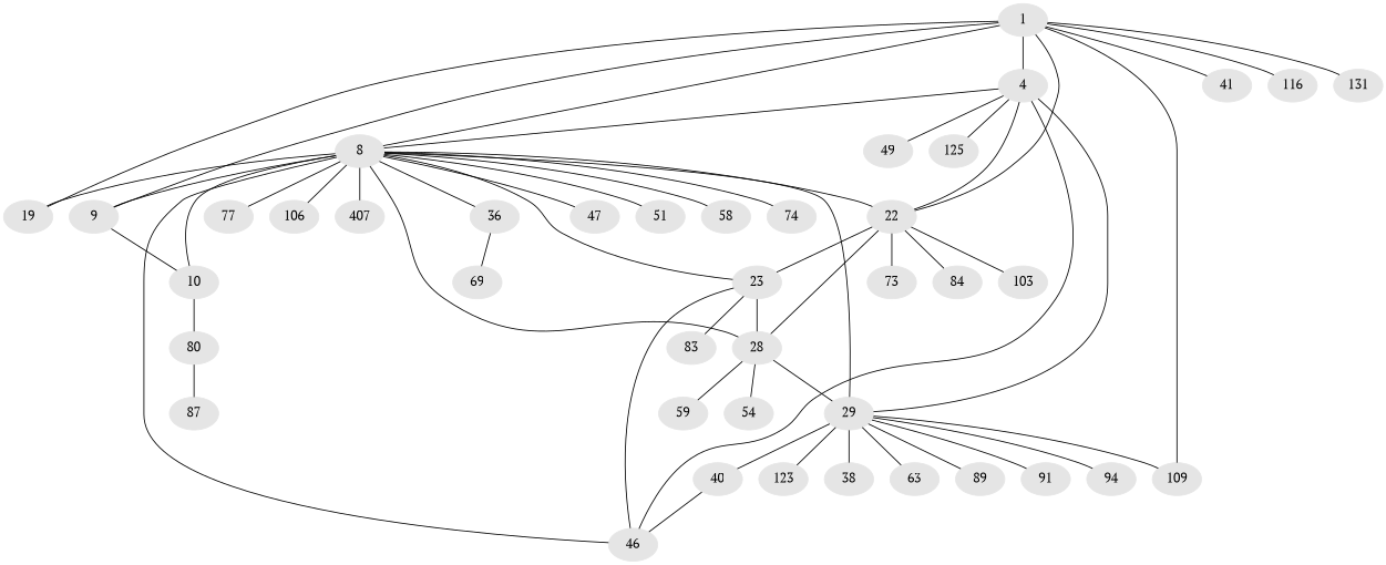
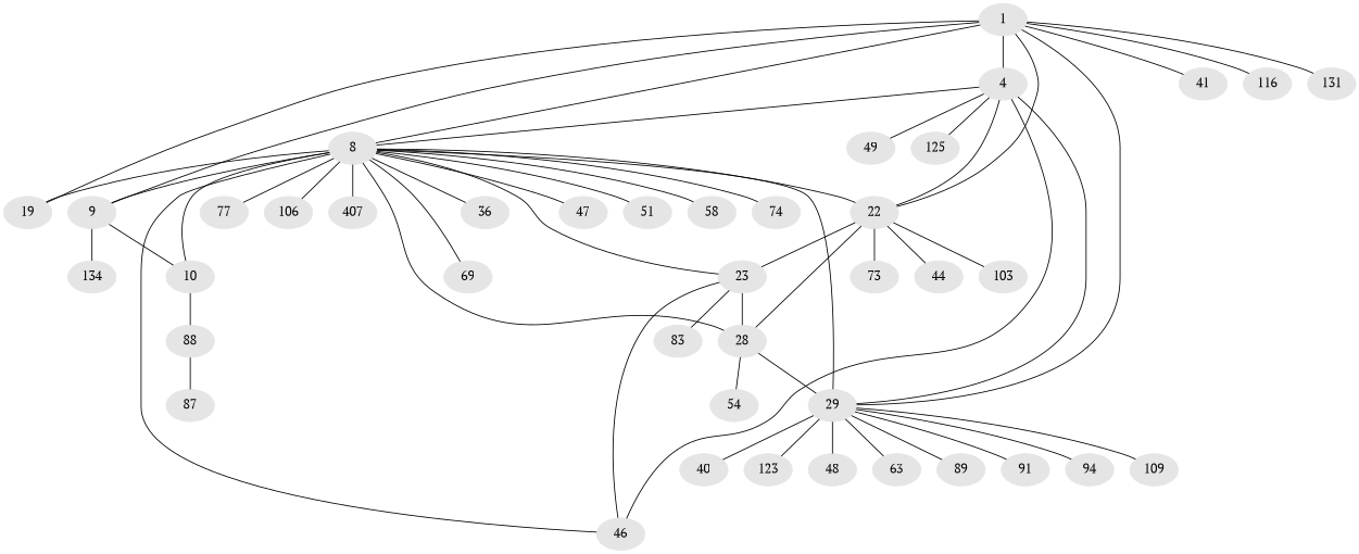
  graph {
    fontname="PT Serif"
    node [color=gray90 fontname="PT Serif" style=filled]
    edge [fontname="PT Serif"]
    1 [super="+96+65+3+2+105+104"]
    4 [super="+45+5+6+44+37"]
    8 [super="+11+140+15+68+12+13"]
    9
    19 [super="+48+20"]
    22 [super="+24+128+92+55+56+39+25"]
    29 [super="+117+31+30"]
    41
    116 [super="+136"]
    131
    46 [super="+60"]
    49
    125
    10 [super="+64"]
    23
    28 [super="+78+133+139+95"]
    36
    47
    51
    58
    69
    74
    77
    106
    n25 [label=407]
+   134
    73 [super="+130"]
-   84
+   84 [label=44]
    103 [super="+114"]
-   38
+   38 [label=48]
    40
    63
    89
    91
    94
    109
    123
-   88 [label=80]
+   88
    n39 [label=83 super="+97"]
    54
-   59
    87
    1 -- 4 [weight=13]
    1 -- 8
    1 -- 9
    1 -- 19
    1 -- 22
-   1 -- 109
+   1 -- 29
    1 -- 41
    1 -- 116
    1 -- 131
    4 -- 8 [weight=2]
    4 -- 22
    4 -- 29 [weight=2]
    4 -- 46
    4 -- 49
    4 -- 125
    8 -- 9 [weight=5]
    8 -- 19 [weight=10]
    8 -- 22 [weight=5]
    8 -- 29 [weight=7]
    8 -- 46 [weight=2]
    8 -- 10 [weight=5]
    8 -- 23
    8 -- 28 [weight=2]
    8 -- 36
    8 -- 47
    8 -- 51
    8 -- 58
-   36 -- 69
+   8 -- 69
    8 -- 74
    8 -- 77
    8 -- 106
    8 -- n25
    9 -- 10
+   9 -- 134
    22 -- 23 [weight=4]
    22 -- 28 [weight=4]
    22 -- 73
    22 -- 84
    22 -- 103
    29 -- 38
    29 -- 40
    29 -- 63
    29 -- 89
    29 -- 91
    29 -- 94
    29 -- 109
    29 -- 123
    10 -- 88
    23 -- 46
    23 -- 28
    23 -- n39
    28 -- 29
    28 -- 54
-   28 -- 59
-   40 -- 46
    88 -- 87
  }
